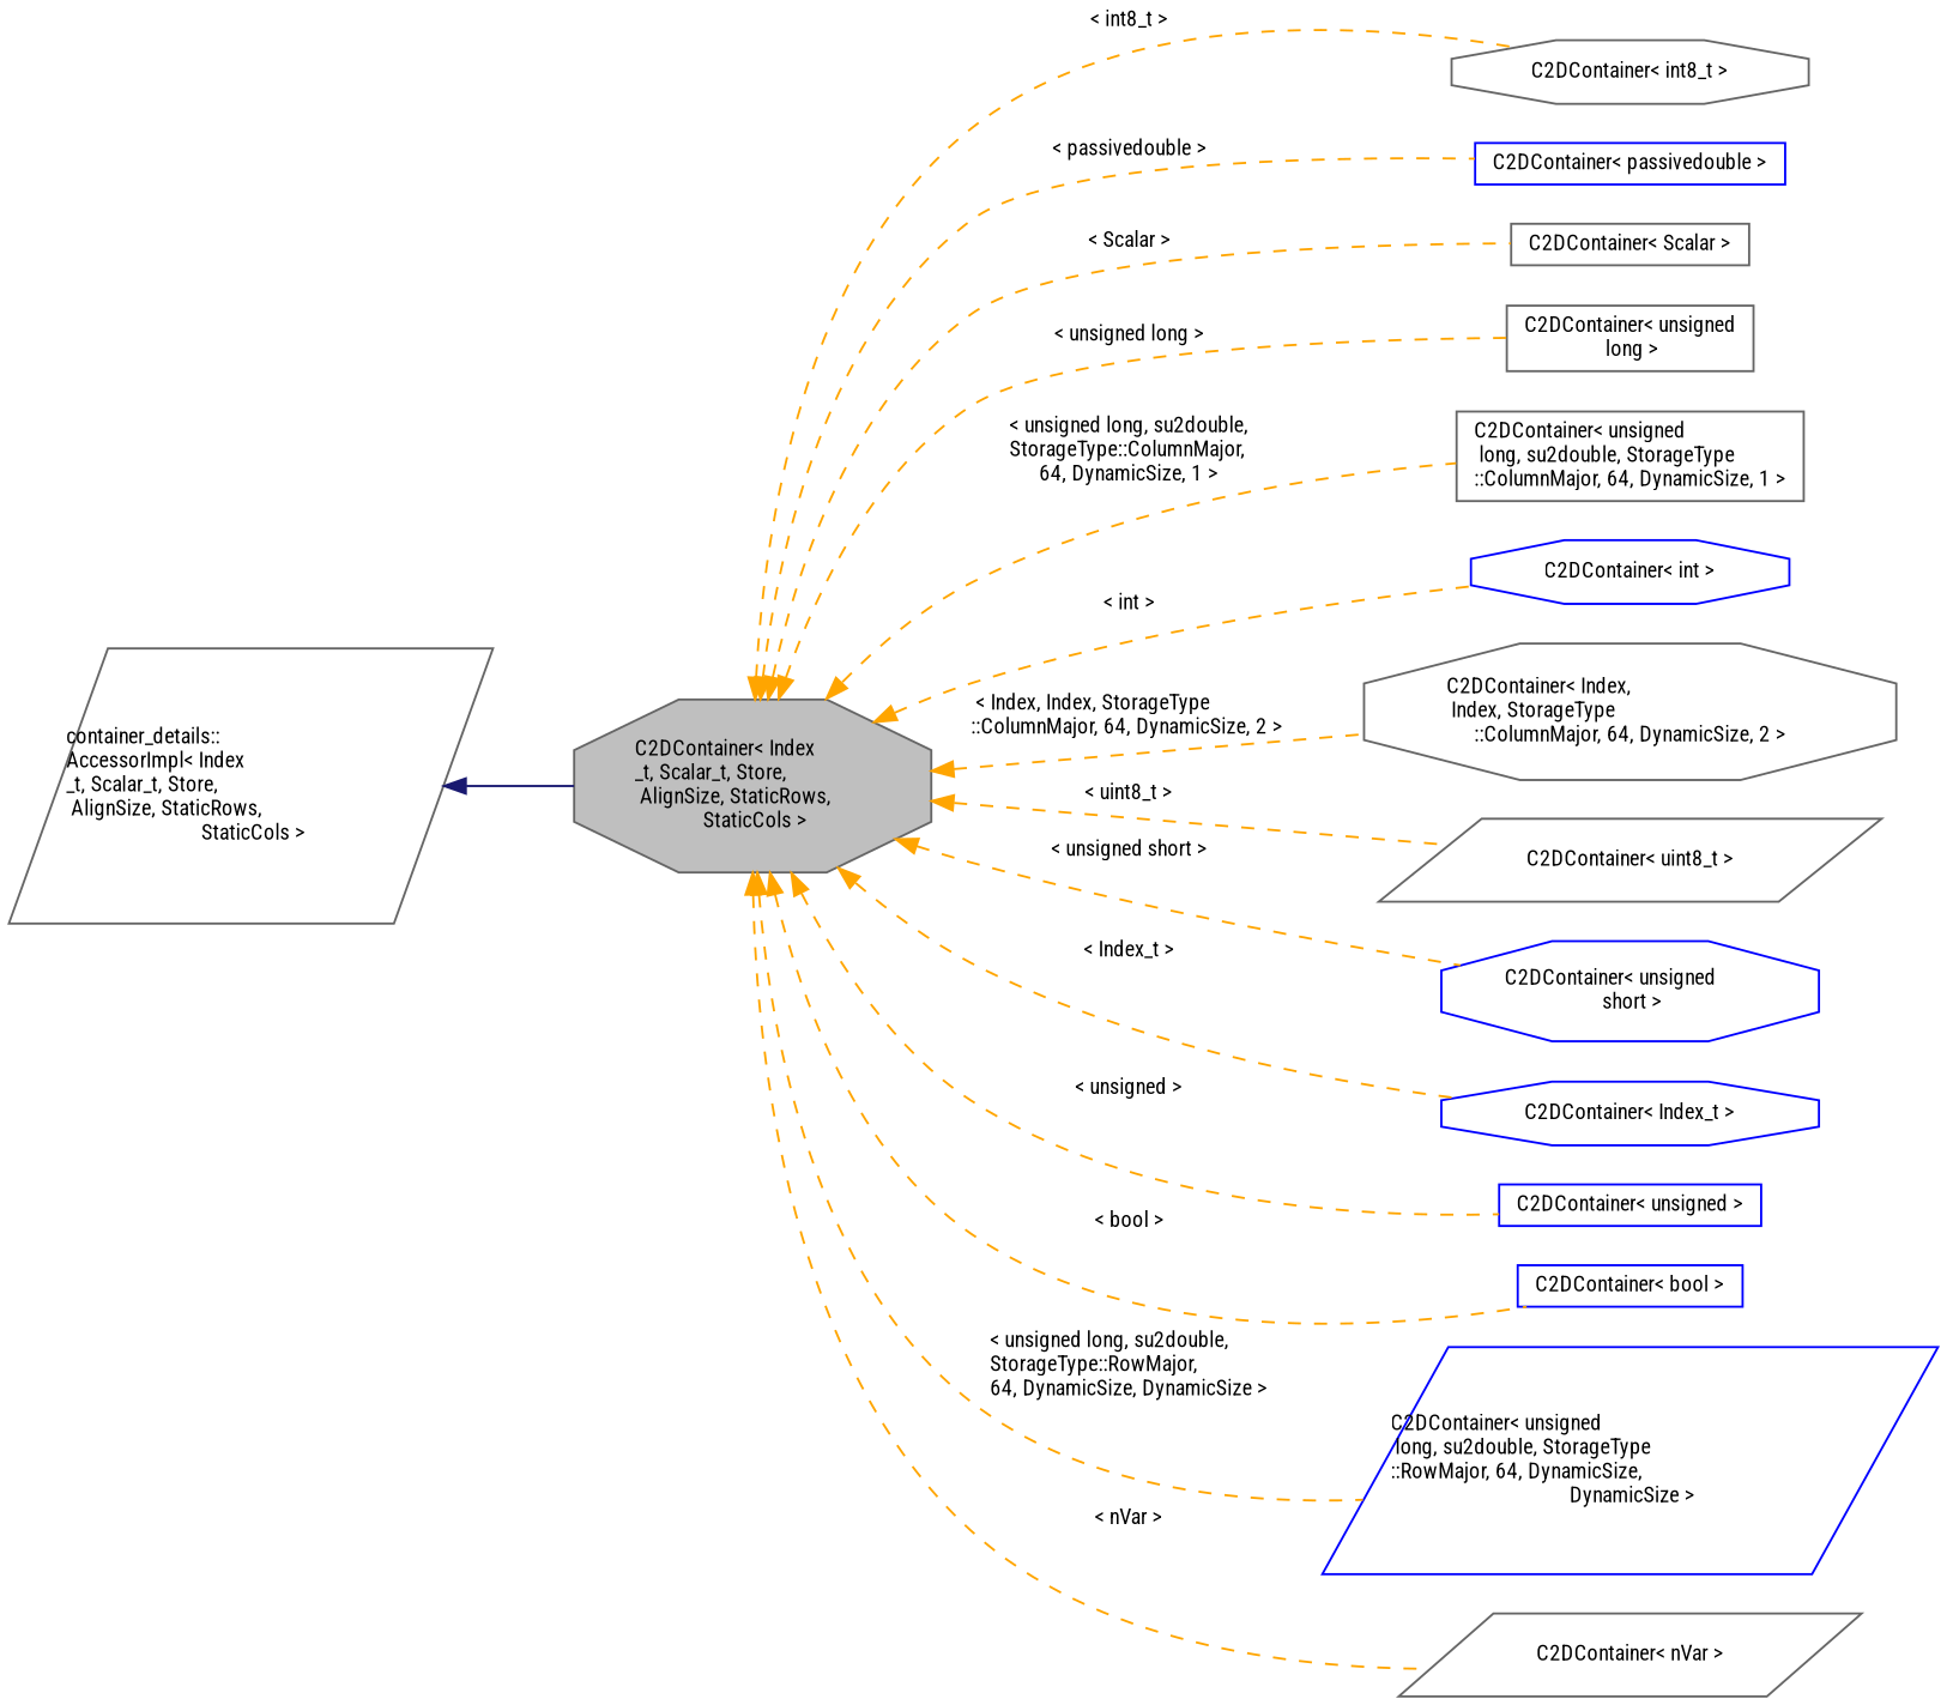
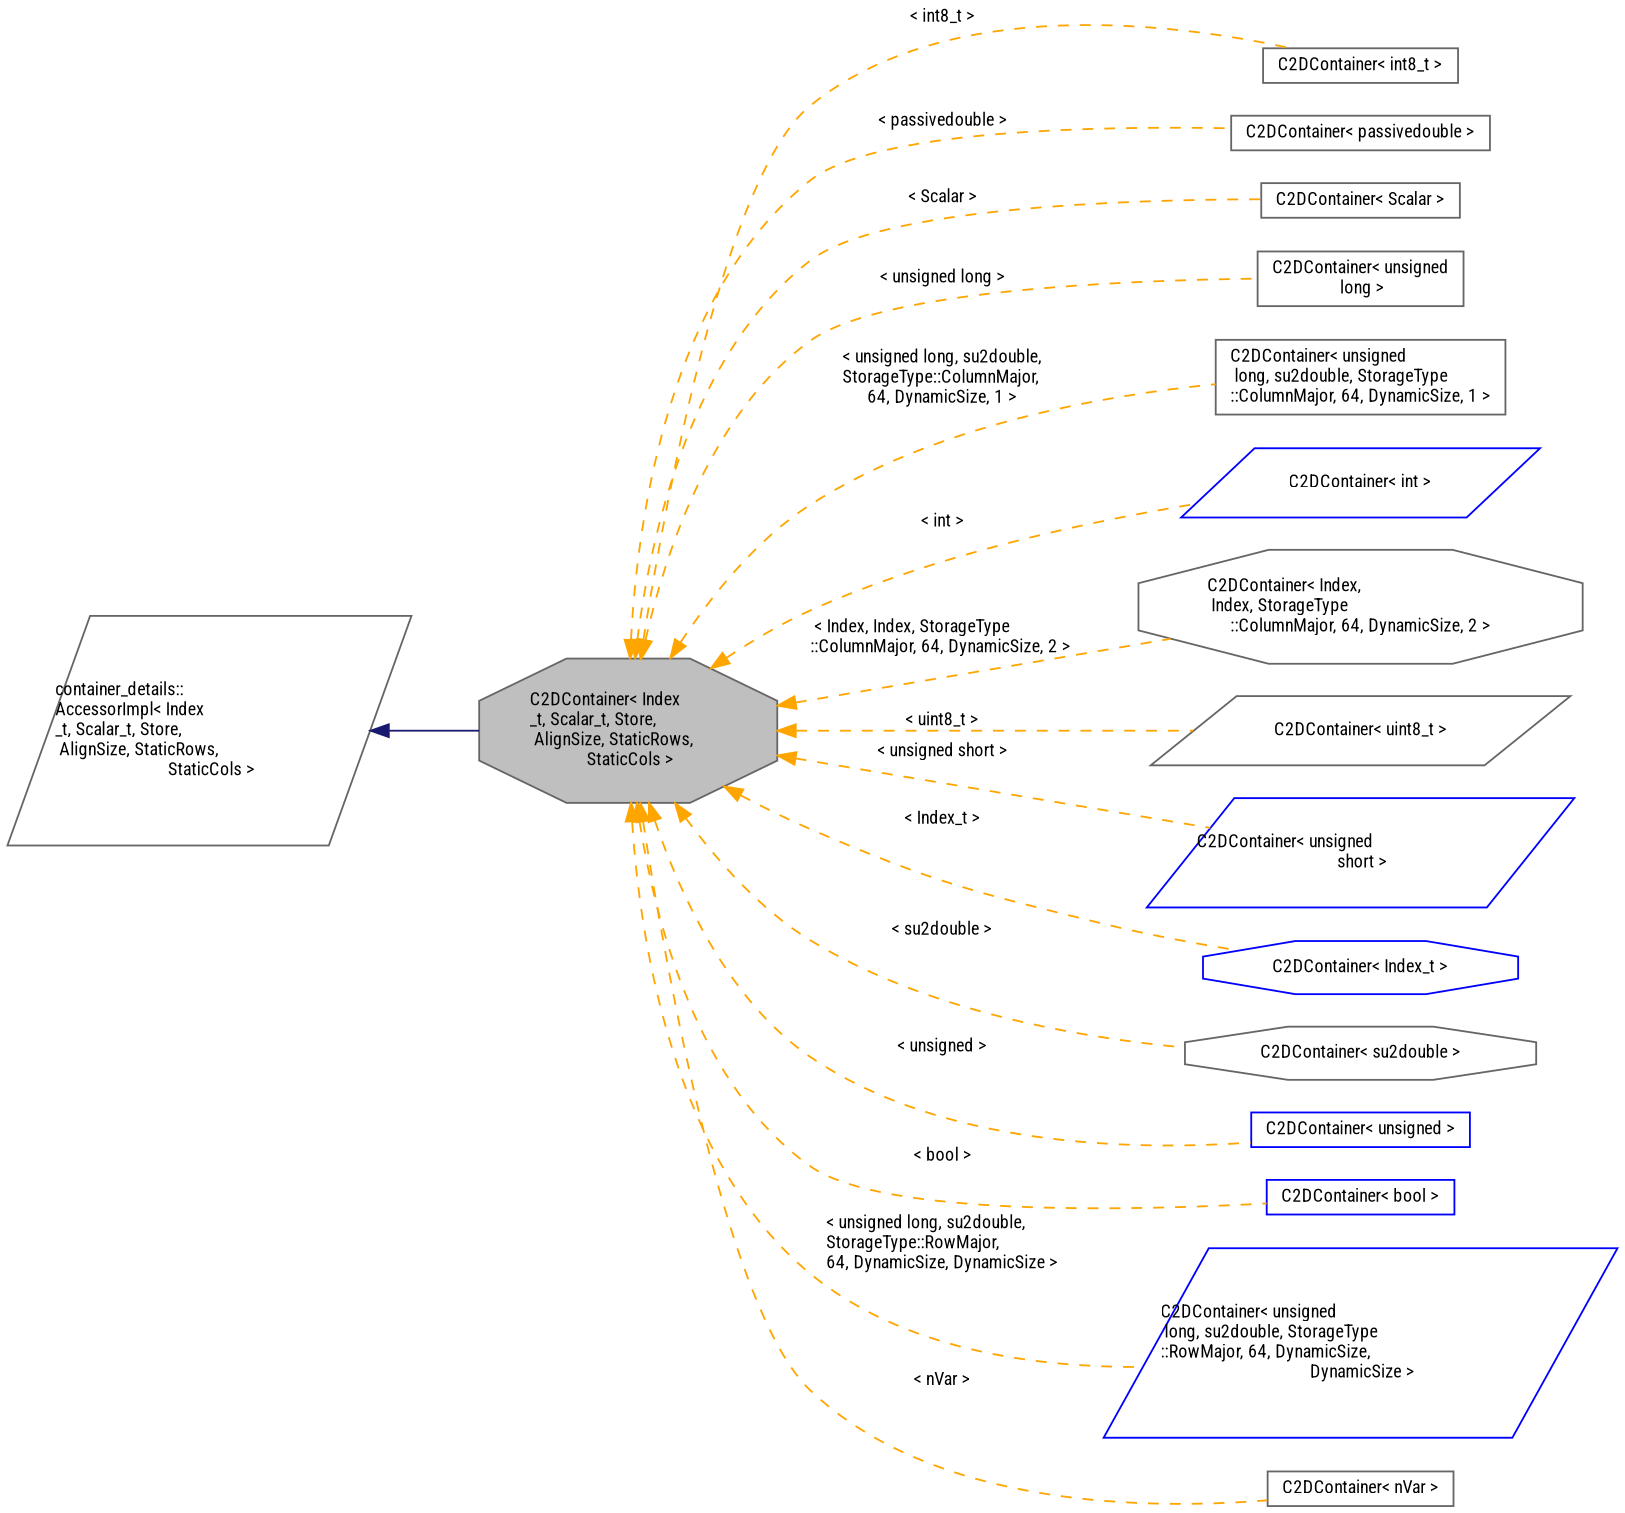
  digraph {
    fontname="Roboto Condensed"
    rankdir=LR
    node [color=gray40 fillcolor=white fontname="Roboto Condensed" fontsize=10 shape=octagon style=filled]
    edge [color=orange dir=back fontname="Roboto Condensed" fontsize=10 labelfontname=Helvetica labelfontsize=10 style=dashed]
    n1 [fillcolor=grey75 fontcolor=black height=0.2 label="C2DContainer\< Index\l_t, Scalar_t, Store,\l AlignSize, StaticRows,\l StaticCols \>" width=0.4]
-   n2 [height=0.2 label="C2DContainer\< int8_t \>" width=0.4]
-   n3 [color=blue height=0.2 label="C2DContainer\< passivedouble \>" shape=box width=0.4]
+   n2 [height=0.2 label="C2DContainer\< int8_t \>" shape=box width=0.4]
+   n3 [height=0.2 label="C2DContainer\< passivedouble \>" shape=box width=0.4]
    n4 [height=0.2 label="C2DContainer\< Scalar \>" shape=box width=0.4]
    n5 [height=0.2 label="C2DContainer\< unsigned\l long \>" shape=box width=0.4]
    n6 [height=0.2 label="C2DContainer\< unsigned\l long, su2double, StorageType\l::ColumnMajor, 64, DynamicSize, 1 \>" shape=box width=0.4]
-   n7 [color=blue height=0.2 label="C2DContainer\< int \>" width=0.4]
+   n7 [color=blue height=0.2 label="C2DContainer\< int \>" shape=parallelogram width=0.4]
    n8 [height=0.2 label="C2DContainer\< Index,\l Index, StorageType\l::ColumnMajor, 64, DynamicSize, 2 \>" width=0.4]
    n9 [height=0.2 label="C2DContainer\< uint8_t \>" shape=parallelogram width=0.4]
-   n10 [color=blue height=0.2 label="C2DContainer\< unsigned\l short \>" width=0.4]
+   n10 [color=blue height=0.2 label="C2DContainer\< unsigned\l short \>" shape=parallelogram width=0.4]
    n11 [color=blue height=0.2 label="C2DContainer\< Index_t \>" width=0.4]
+   n12 [height=0.2 label="C2DContainer\< su2double \>" width=0.4]
    n13 [color=blue height=0.2 label="C2DContainer\< unsigned \>" shape=box width=0.4]
    n14 [color=blue height=0.2 label="C2DContainer\< bool \>" shape=box width=0.4]
    n15 [color=blue height=0.2 label="C2DContainer\< unsigned\l long, su2double, StorageType\l::RowMajor, 64, DynamicSize,\l DynamicSize \>" shape=parallelogram width=0.4]
-   n16 [height=0.2 label="C2DContainer\< nVar \>" shape=parallelogram width=0.4]
+   n16 [height=0.2 label="C2DContainer\< nVar \>" shape=box width=0.4]
    n17 [height=0.2 label="container_details::\lAccessorImpl\< Index\l_t, Scalar_t, Store,\l AlignSize, StaticRows,\l StaticCols \>" shape=parallelogram width=0.4]
    n1 -> n2 [label=" \< int8_t \>"]
    n1 -> n3 [label=" \< passivedouble \>"]
    n1 -> n4 [label=" \< Scalar \>"]
    n1 -> n5 [label=" \< unsigned long \>"]
    n1 -> n6 [label=" \< unsigned long, su2double,\l StorageType::ColumnMajor,\l 64, DynamicSize, 1 \>"]
    n1 -> n7 [label=" \< int \>"]
    n1 -> n8 [label=" \< Index, Index, StorageType\l::ColumnMajor, 64, DynamicSize, 2 \>"]
    n1 -> n9 [label=" \< uint8_t \>"]
    n1 -> n10 [label=" \< unsigned short \>"]
    n1 -> n11 [label=" \< Index_t \>"]
+   n1 -> n12 [label=" \< su2double \>"]
    n1 -> n13 [label=" \< unsigned \>"]
    n1 -> n14 [label=" \< bool \>"]
    n1 -> n15 [label=" \< unsigned long, su2double,\l StorageType::RowMajor,\l 64, DynamicSize, DynamicSize \>"]
    n1 -> n16 [label=" \< nVar \>"]
    n17 -> n1 [color=midnightblue style=solid]
  }
